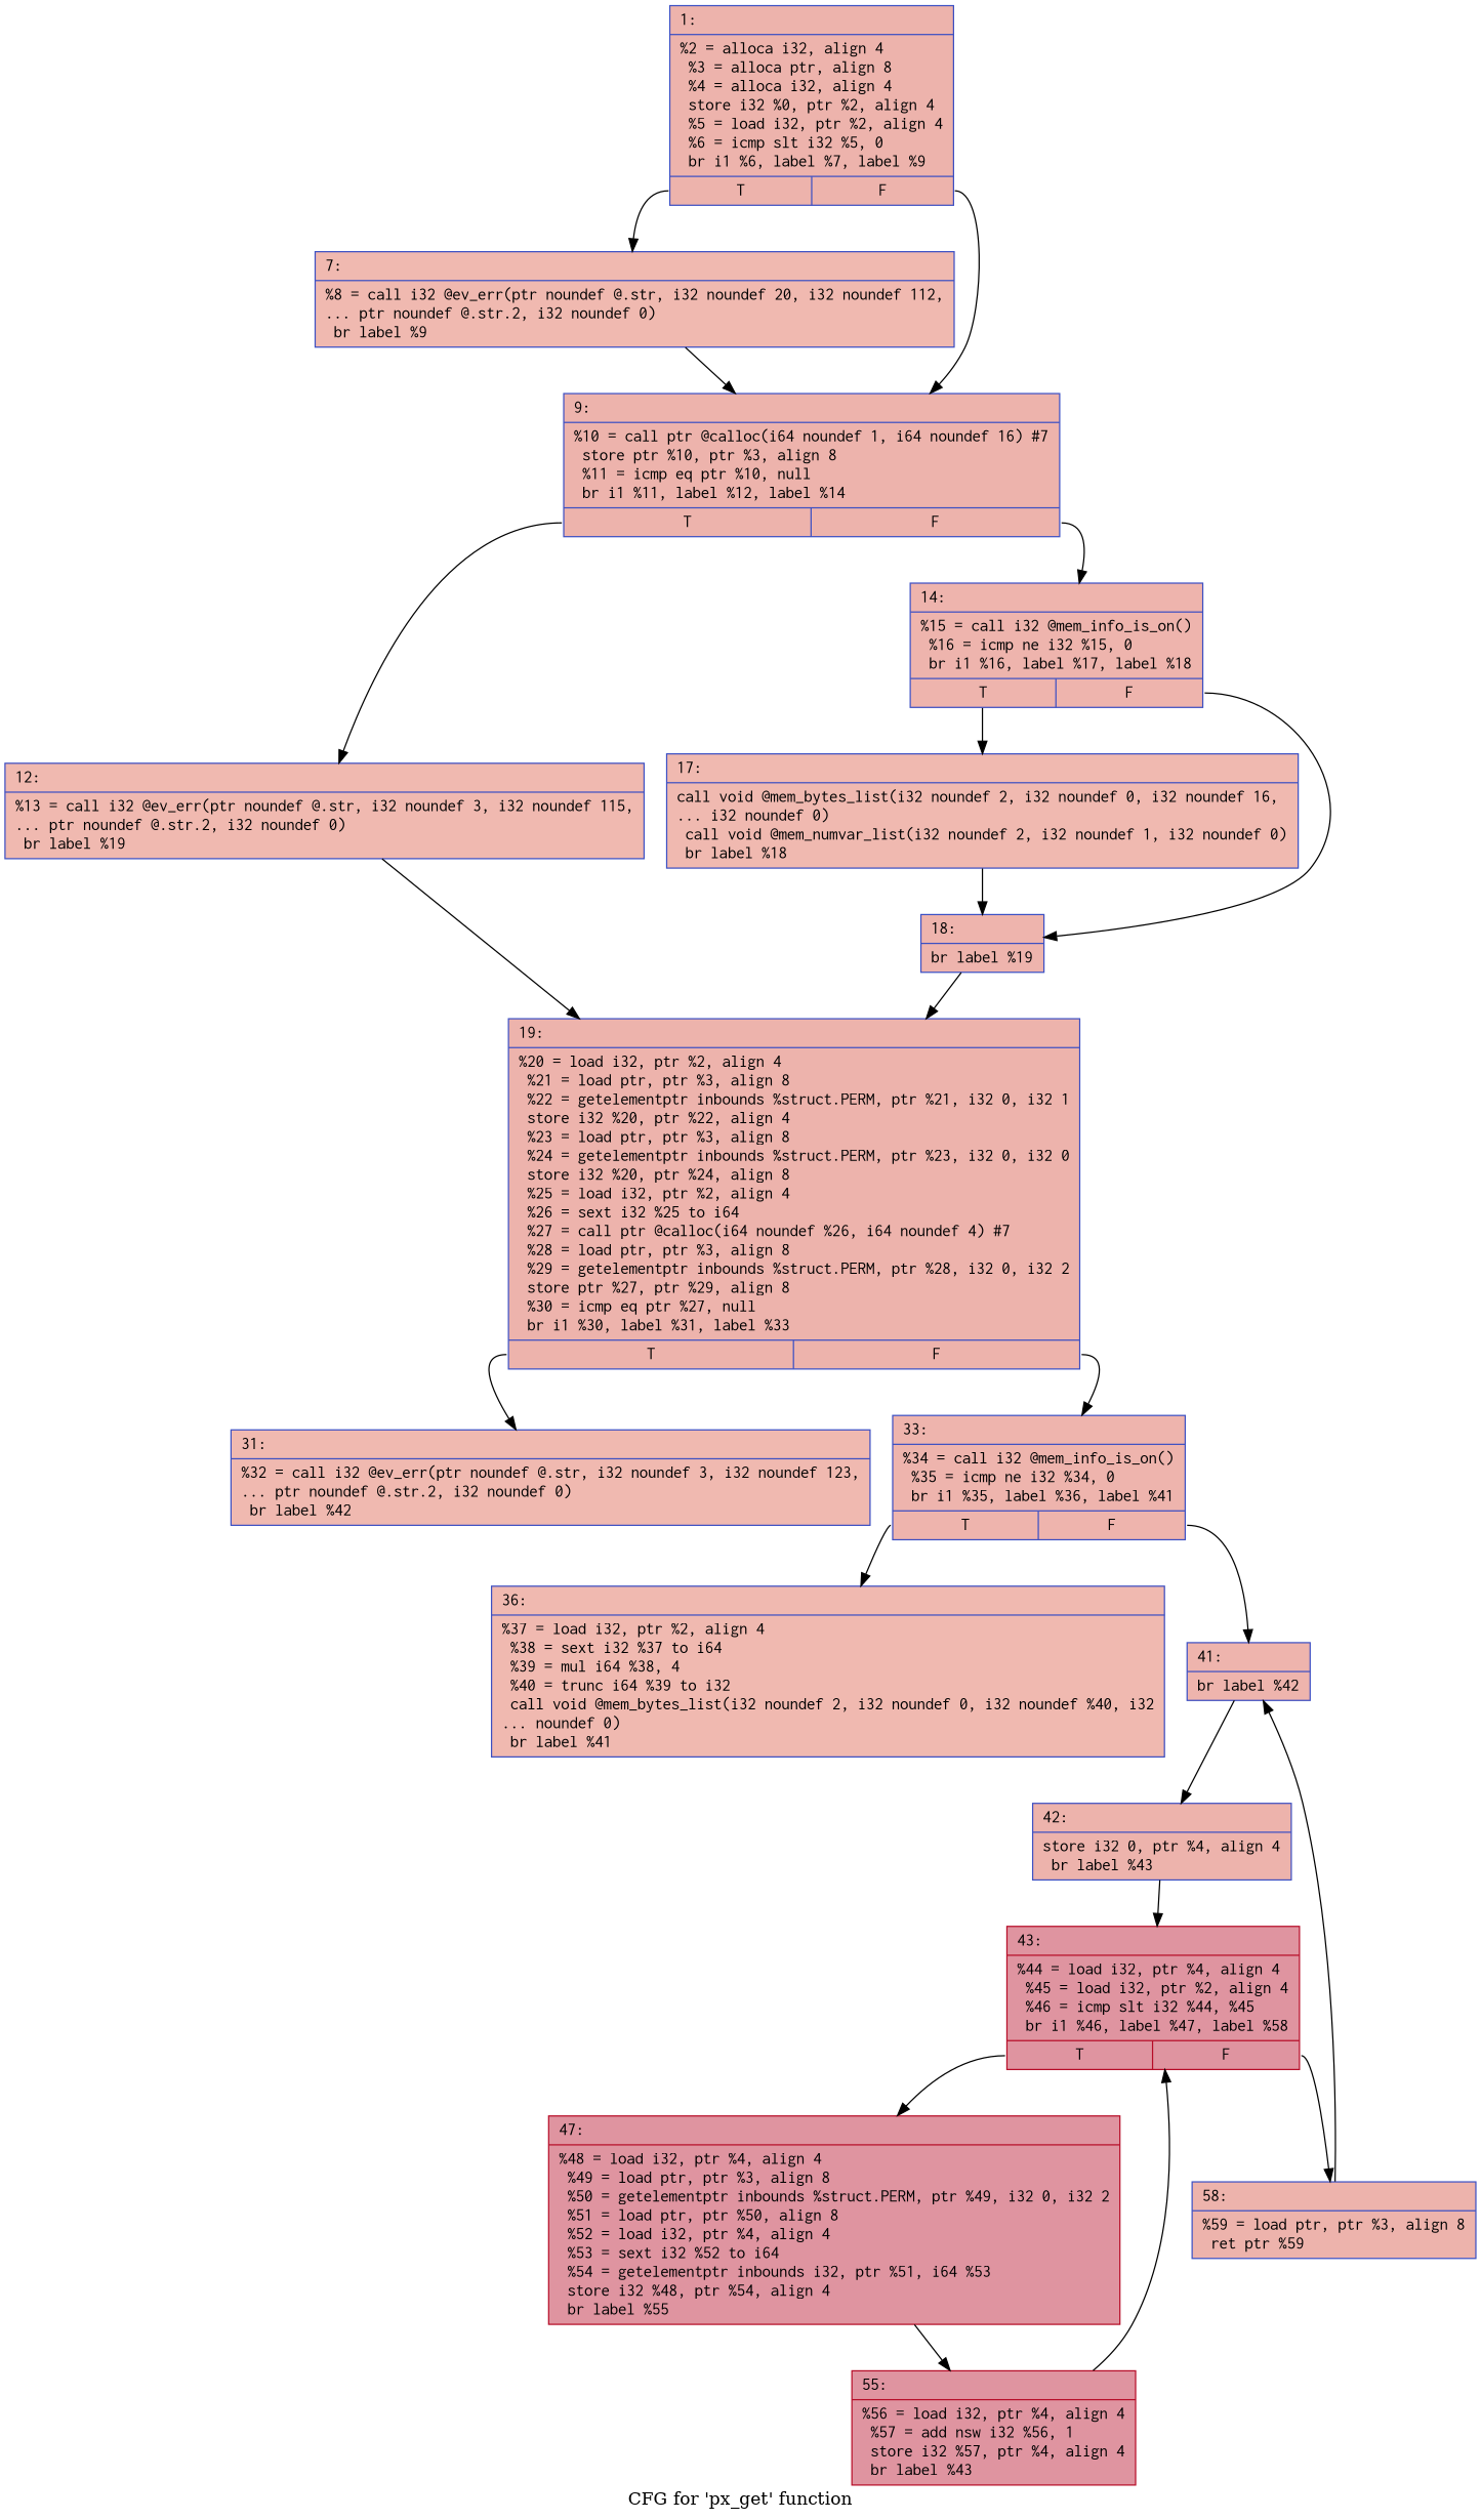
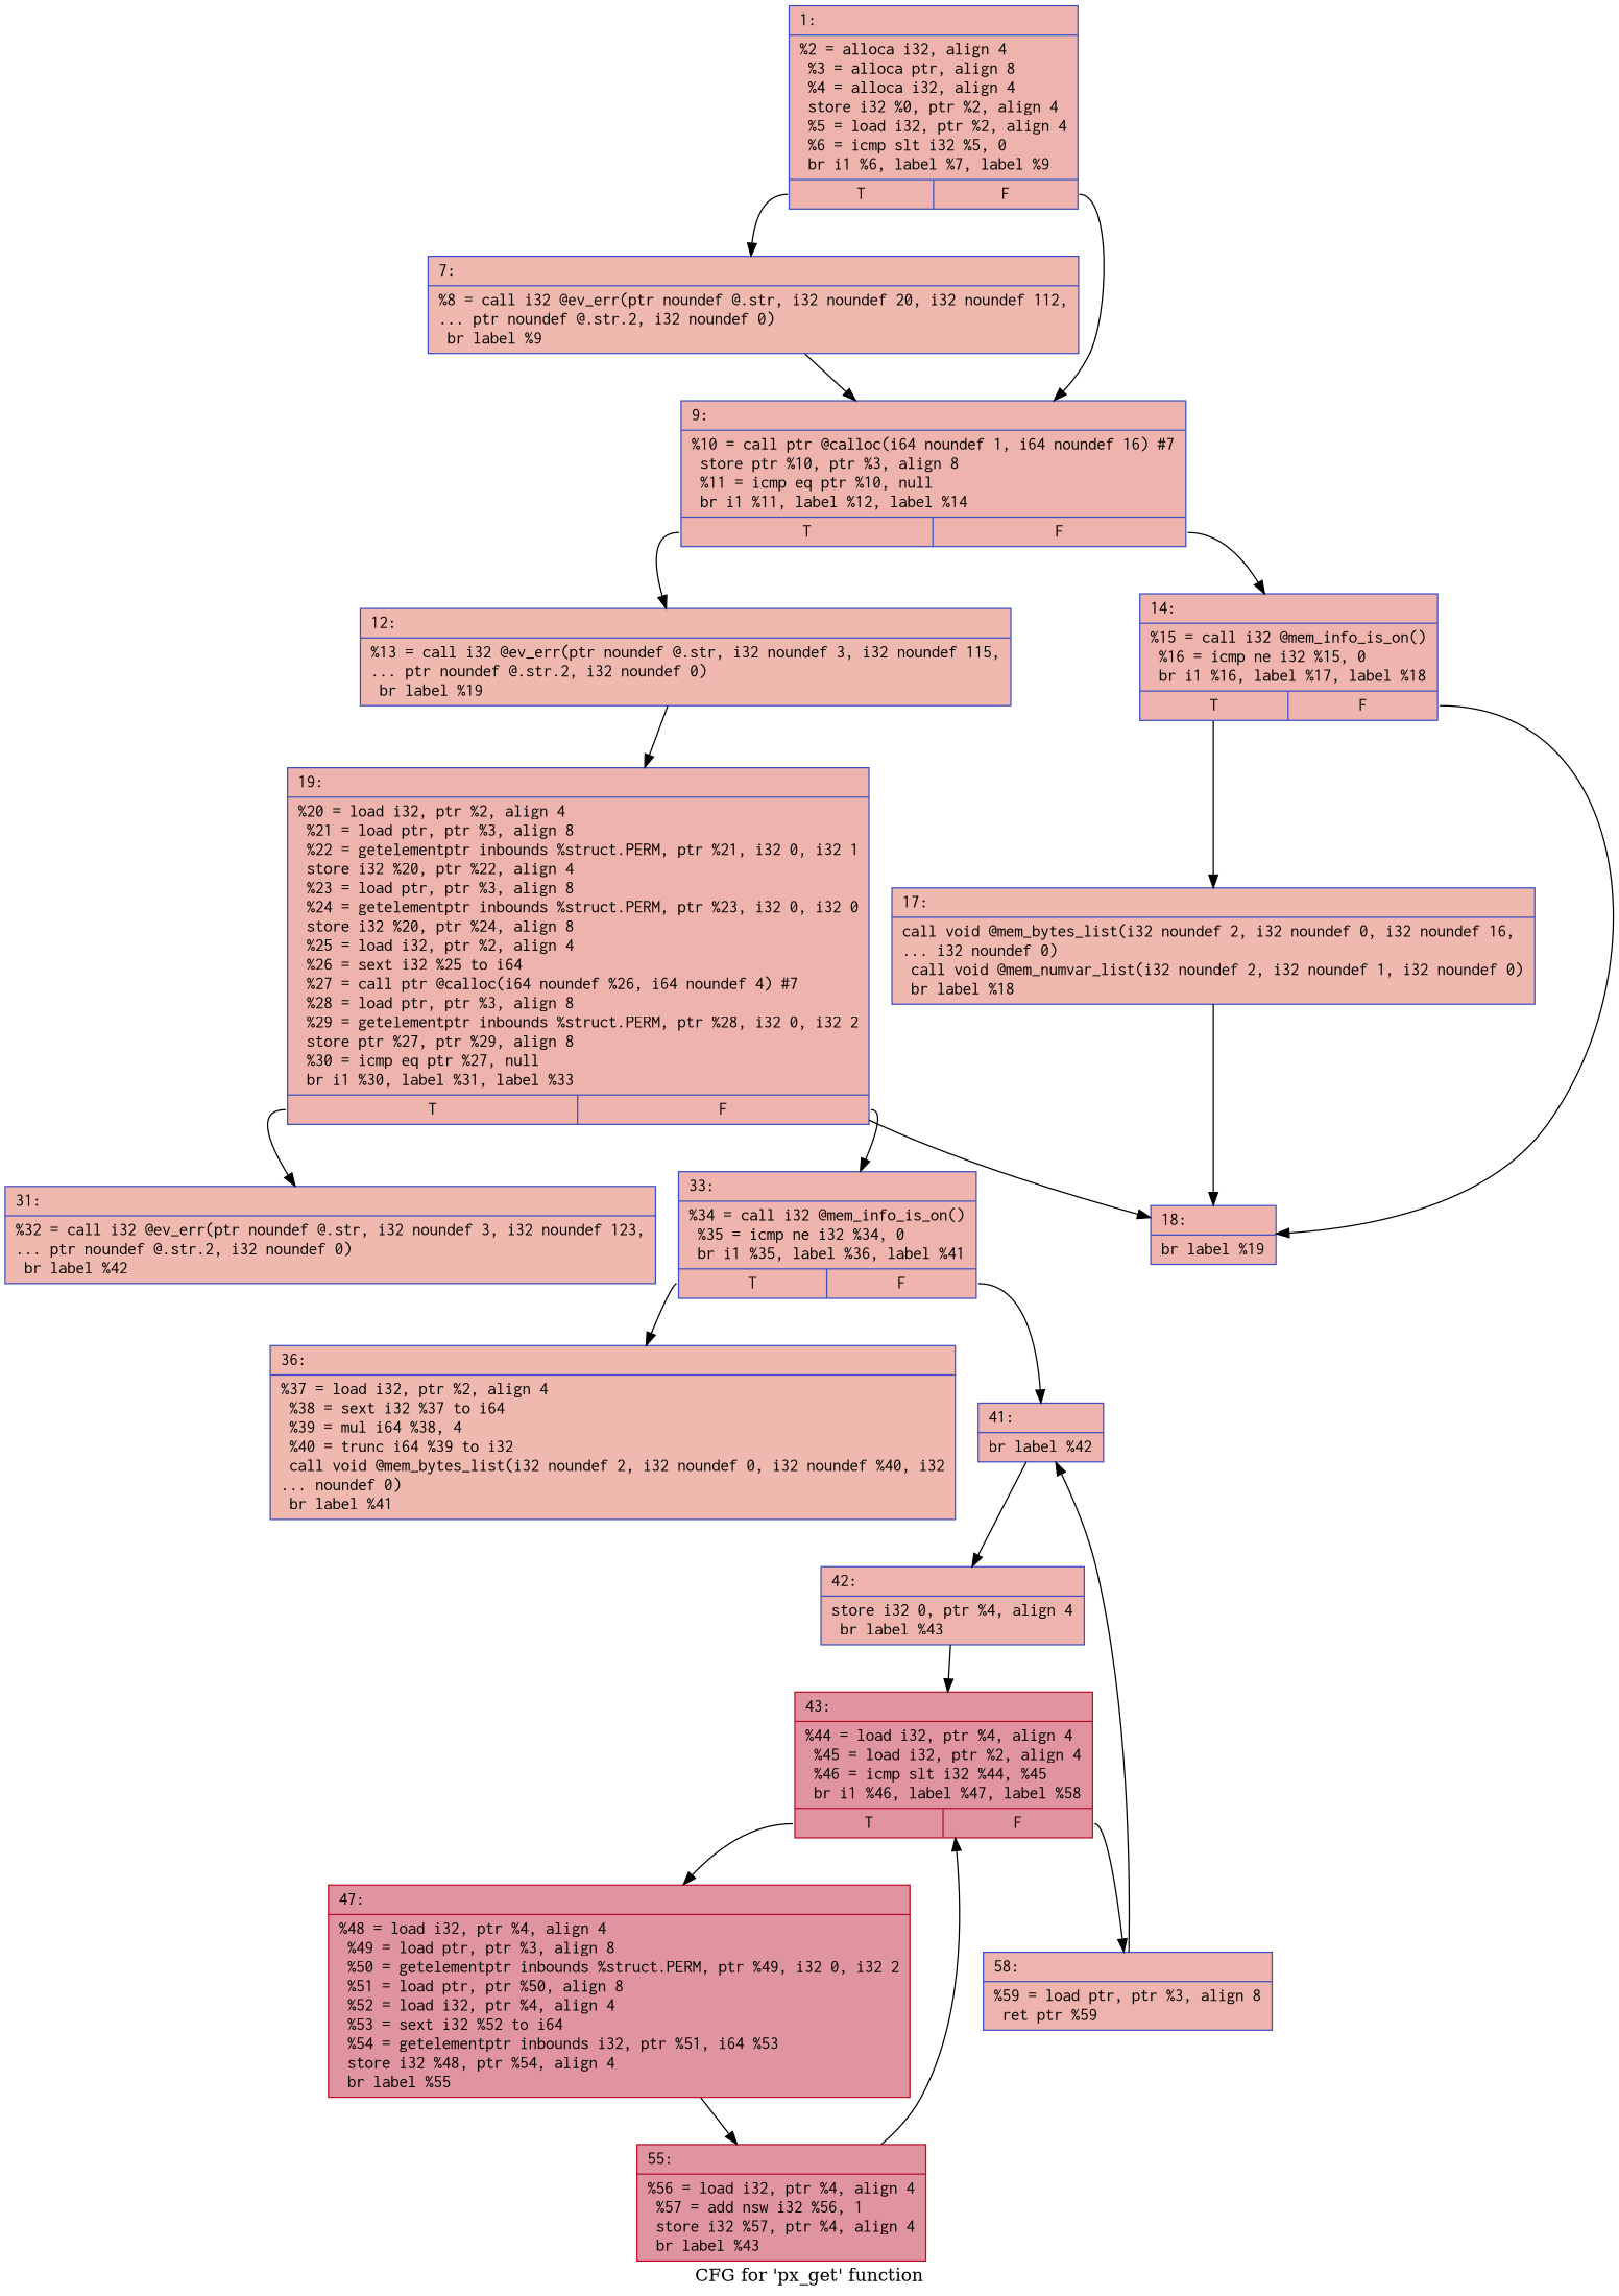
  digraph {
    label="CFG for 'px_get' function"
    node [color="#3d50c3ff" fillcolor="#d6524470" fontname=Courier shape=record style=filled]
    n1 [label="{1:\l|  %2 = alloca i32, align 4\l  %3 = alloca ptr, align 8\l  %4 = alloca i32, align 4\l  store i32 %0, ptr %2, align 4\l  %5 = load i32, ptr %2, align 4\l  %6 = icmp slt i32 %5, 0\l  br i1 %6, label %7, label %9\l|{<s0>T|<s1>F}}"]
    n2 [fillcolor="#de614d70" label="{7:\l|  %8 = call i32 @ev_err(ptr noundef @.str, i32 noundef 20, i32 noundef 112,\l... ptr noundef @.str.2, i32 noundef 0)\l  br label %9\l}"]
    n3 [label="{9:\l|  %10 = call ptr @calloc(i64 noundef 1, i64 noundef 16) #7\l  store ptr %10, ptr %3, align 8\l  %11 = icmp eq ptr %10, null\l  br i1 %11, label %12, label %14\l|{<s0>T|<s1>F}}"]
    n4 [fillcolor="#de614d70" label="{12:\l|  %13 = call i32 @ev_err(ptr noundef @.str, i32 noundef 3, i32 noundef 115,\l... ptr noundef @.str.2, i32 noundef 0)\l  br label %19\l}"]
    n5 [fillcolor="#d8564670" label="{14:\l|  %15 = call i32 @mem_info_is_on()\l  %16 = icmp ne i32 %15, 0\l  br i1 %16, label %17, label %18\l|{<s0>T|<s1>F}}"]
    n6 [label="{19:\l|  %20 = load i32, ptr %2, align 4\l  %21 = load ptr, ptr %3, align 8\l  %22 = getelementptr inbounds %struct.PERM, ptr %21, i32 0, i32 1\l  store i32 %20, ptr %22, align 4\l  %23 = load ptr, ptr %3, align 8\l  %24 = getelementptr inbounds %struct.PERM, ptr %23, i32 0, i32 0\l  store i32 %20, ptr %24, align 8\l  %25 = load i32, ptr %2, align 4\l  %26 = sext i32 %25 to i64\l  %27 = call ptr @calloc(i64 noundef %26, i64 noundef 4) #7\l  %28 = load ptr, ptr %3, align 8\l  %29 = getelementptr inbounds %struct.PERM, ptr %28, i32 0, i32 2\l  store ptr %27, ptr %29, align 8\l  %30 = icmp eq ptr %27, null\l  br i1 %30, label %31, label %33\l|{<s0>T|<s1>F}}"]
    n7 [fillcolor="#de614d70" label="{17:\l|  call void @mem_bytes_list(i32 noundef 2, i32 noundef 0, i32 noundef 16,\l... i32 noundef 0)\l  call void @mem_numvar_list(i32 noundef 2, i32 noundef 1, i32 noundef 0)\l  br label %18\l}"]
    n8 [fillcolor="#d8564670" label="{18:\l|  br label %19\l}"]
    n9 [fillcolor="#de614d70" label="{31:\l|  %32 = call i32 @ev_err(ptr noundef @.str, i32 noundef 3, i32 noundef 123,\l... ptr noundef @.str.2, i32 noundef 0)\l  br label %42\l}"]
    n10 [fillcolor="#d8564670" label="{33:\l|  %34 = call i32 @mem_info_is_on()\l  %35 = icmp ne i32 %34, 0\l  br i1 %35, label %36, label %41\l|{<s0>T|<s1>F}}"]
    n11 [fillcolor="#de614d70" label="{36:\l|  %37 = load i32, ptr %2, align 4\l  %38 = sext i32 %37 to i64\l  %39 = mul i64 %38, 4\l  %40 = trunc i64 %39 to i32\l  call void @mem_bytes_list(i32 noundef 2, i32 noundef 0, i32 noundef %40, i32\l... noundef 0)\l  br label %41\l}"]
    n12 [fillcolor="#d8564670" label="{41:\l|  br label %42\l}"]
    n13 [label="{42:\l|  store i32 0, ptr %4, align 4\l  br label %43\l}"]
    n14 [color="#b70d28ff" fillcolor="#b70d2870" label="{43:\l|  %44 = load i32, ptr %4, align 4\l  %45 = load i32, ptr %2, align 4\l  %46 = icmp slt i32 %44, %45\l  br i1 %46, label %47, label %58\l|{<s0>T|<s1>F}}"]
    n15 [color="#b70d28ff" fillcolor="#b70d2870" label="{47:\l|  %48 = load i32, ptr %4, align 4\l  %49 = load ptr, ptr %3, align 8\l  %50 = getelementptr inbounds %struct.PERM, ptr %49, i32 0, i32 2\l  %51 = load ptr, ptr %50, align 8\l  %52 = load i32, ptr %4, align 4\l  %53 = sext i32 %52 to i64\l  %54 = getelementptr inbounds i32, ptr %51, i64 %53\l  store i32 %48, ptr %54, align 4\l  br label %55\l}"]
    n16 [label="{58:\l|  %59 = load ptr, ptr %3, align 8\l  ret ptr %59\l}"]
    n17 [color="#b70d28ff" fillcolor="#b70d2870" label="{55:\l|  %56 = load i32, ptr %4, align 4\l  %57 = add nsw i32 %56, 1\l  store i32 %57, ptr %4, align 4\l  br label %43\l}"]
    n1 -> n2 [tailport=s0]
    n1 -> n3 [tailport=s1]
    n2 -> n3
    n3 -> n4 [tailport=s0]
    n3 -> n5 [tailport=s1]
    n4 -> n6
    n5 -> n7 [tailport=s0]
    n5 -> n8 [tailport=s1]
    n6 -> n9 [tailport=s0]
    n6 -> n10 [tailport=s1]
    n7 -> n8
-   n8 -> n6
+   n6 -> n8
    n10 -> n11 [tailport=s0]
    n10 -> n12 [tailport=s1]
    n12 -> n13
    n13 -> n14
    n14 -> n15 [tailport=s0]
    n14 -> n16 [tailport=s1]
    n15 -> n17
    n16 -> n12
    n17 -> n14
  }
